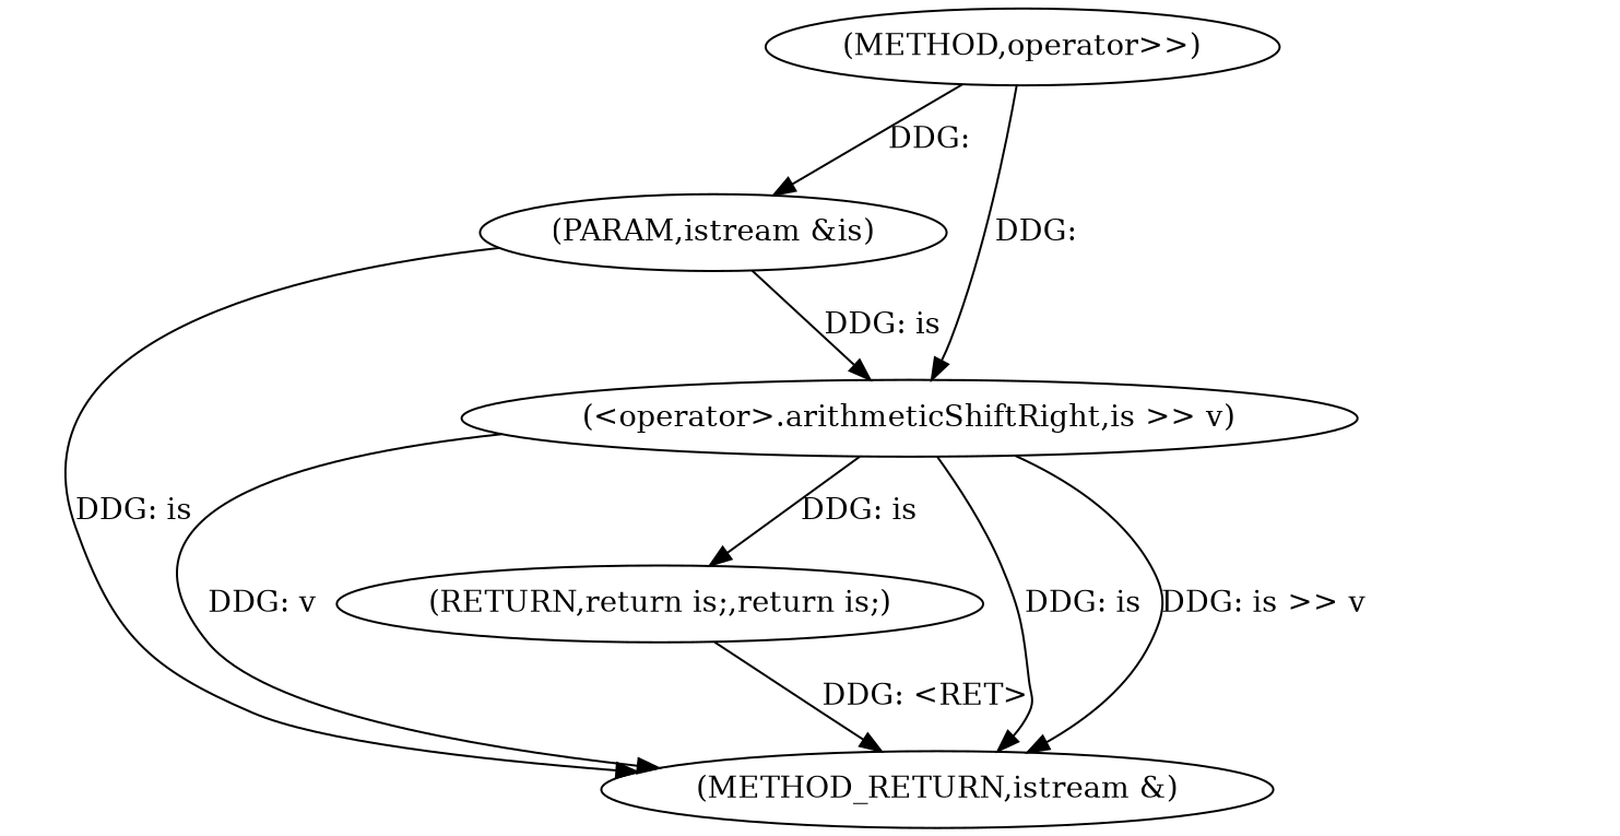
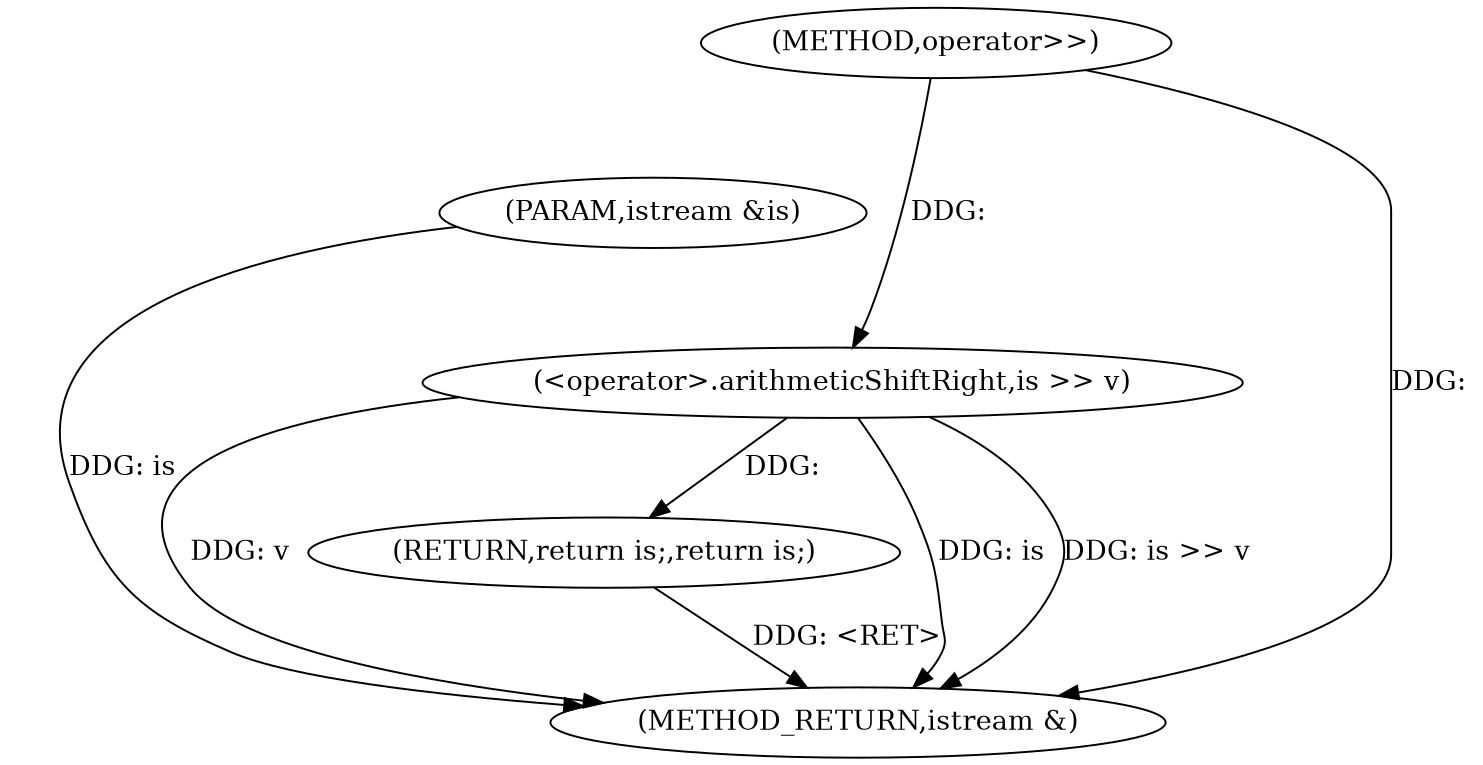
  digraph {
    n1 [label="(METHOD,operator>>)"]
    n2 [label="(PARAM,istream &is)"]
    n3 [label="(<operator>.arithmeticShiftRight,is >> v)"]
    n4 [label="(METHOD_RETURN,istream &)"]
    n5 [label="(RETURN,return is;,return is;)"]
-   n1 -> n2 [label="DDG: "]
+   n1 -> n4 [label="DDG: "]
    n1 -> n3 [label="DDG: "]
-   n2 -> n3 [label="DDG: is"]
    n2 -> n4 [label="DDG: is"]
    n3 -> n4 [label="DDG: is"]
    n3 -> n4 [label="DDG: is >> v"]
    n3 -> n4 [label="DDG: v"]
-   n3 -> n5 [label="DDG: is"]
+   n3 -> n5 [label="DDG: "]
    n5 -> n4 [label="DDG: <RET>"]
  }
